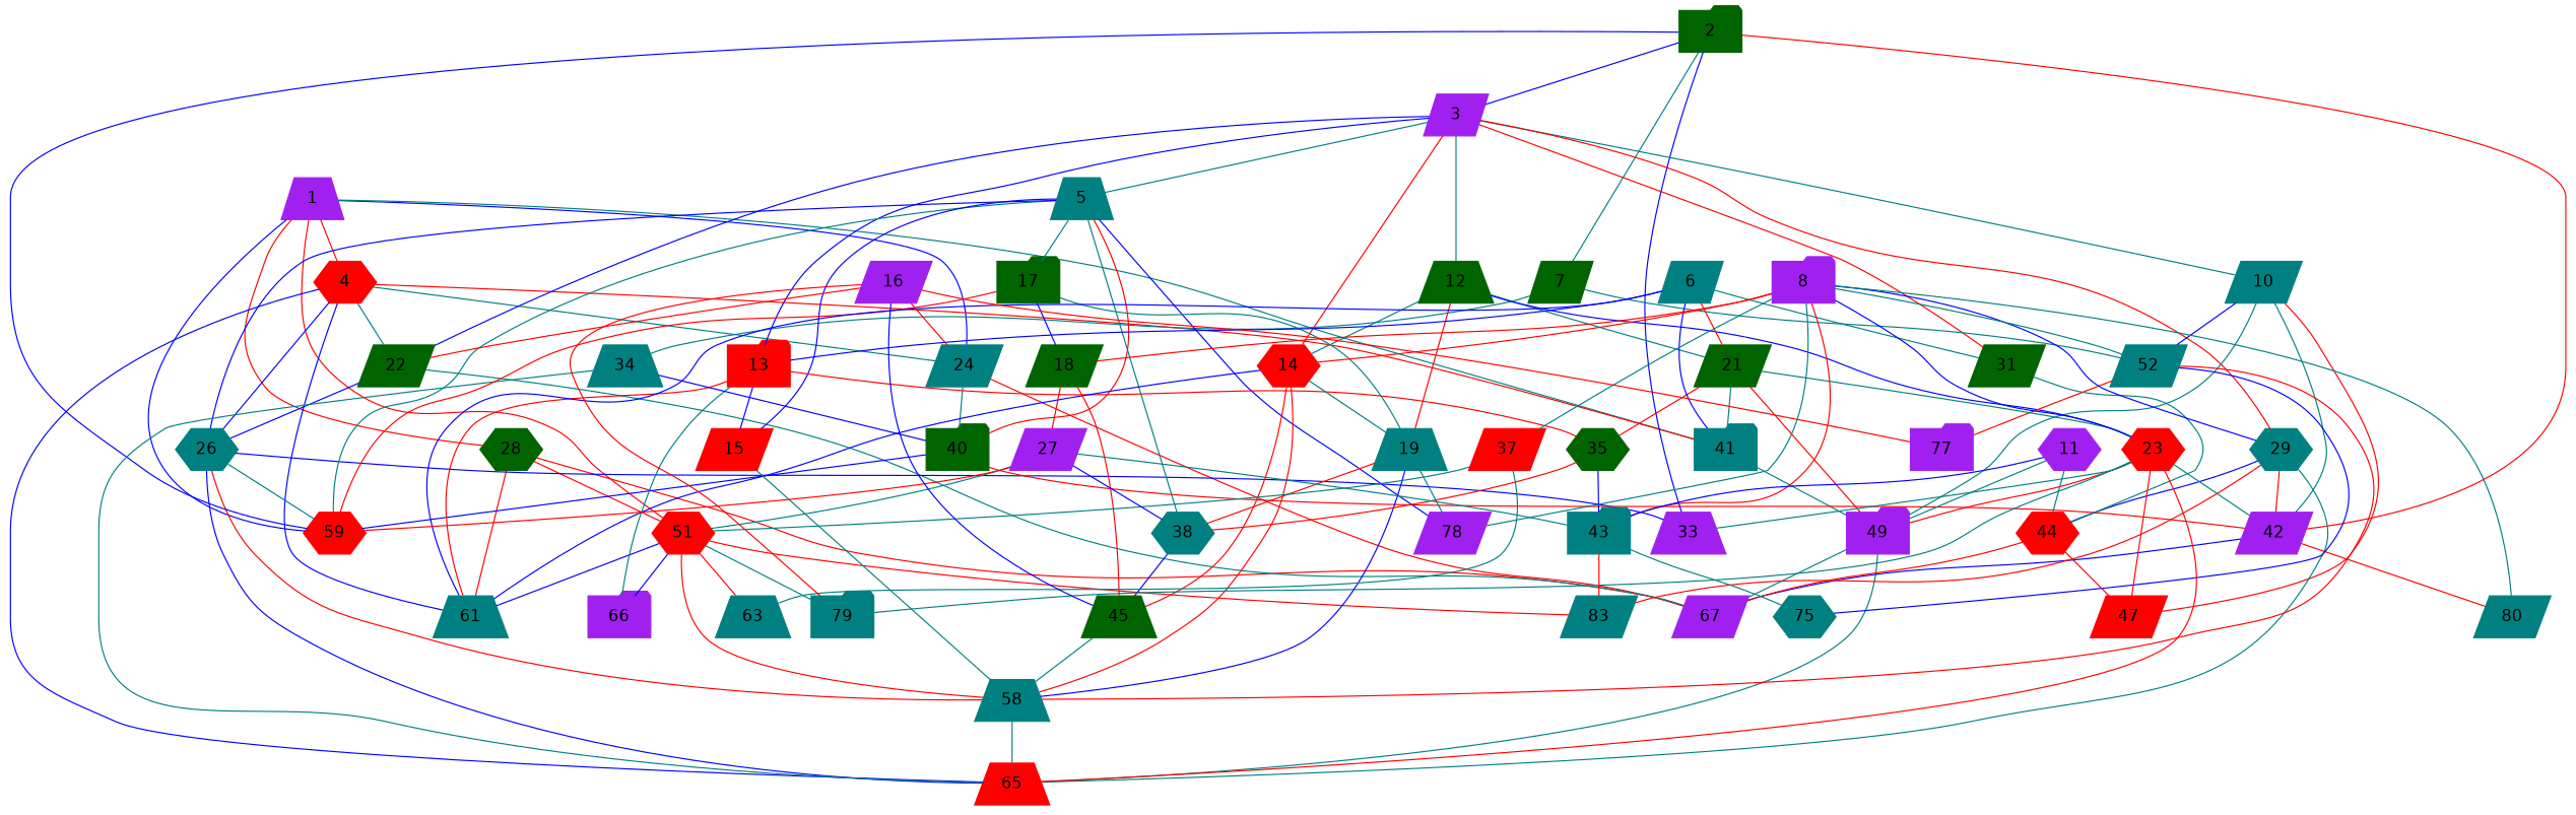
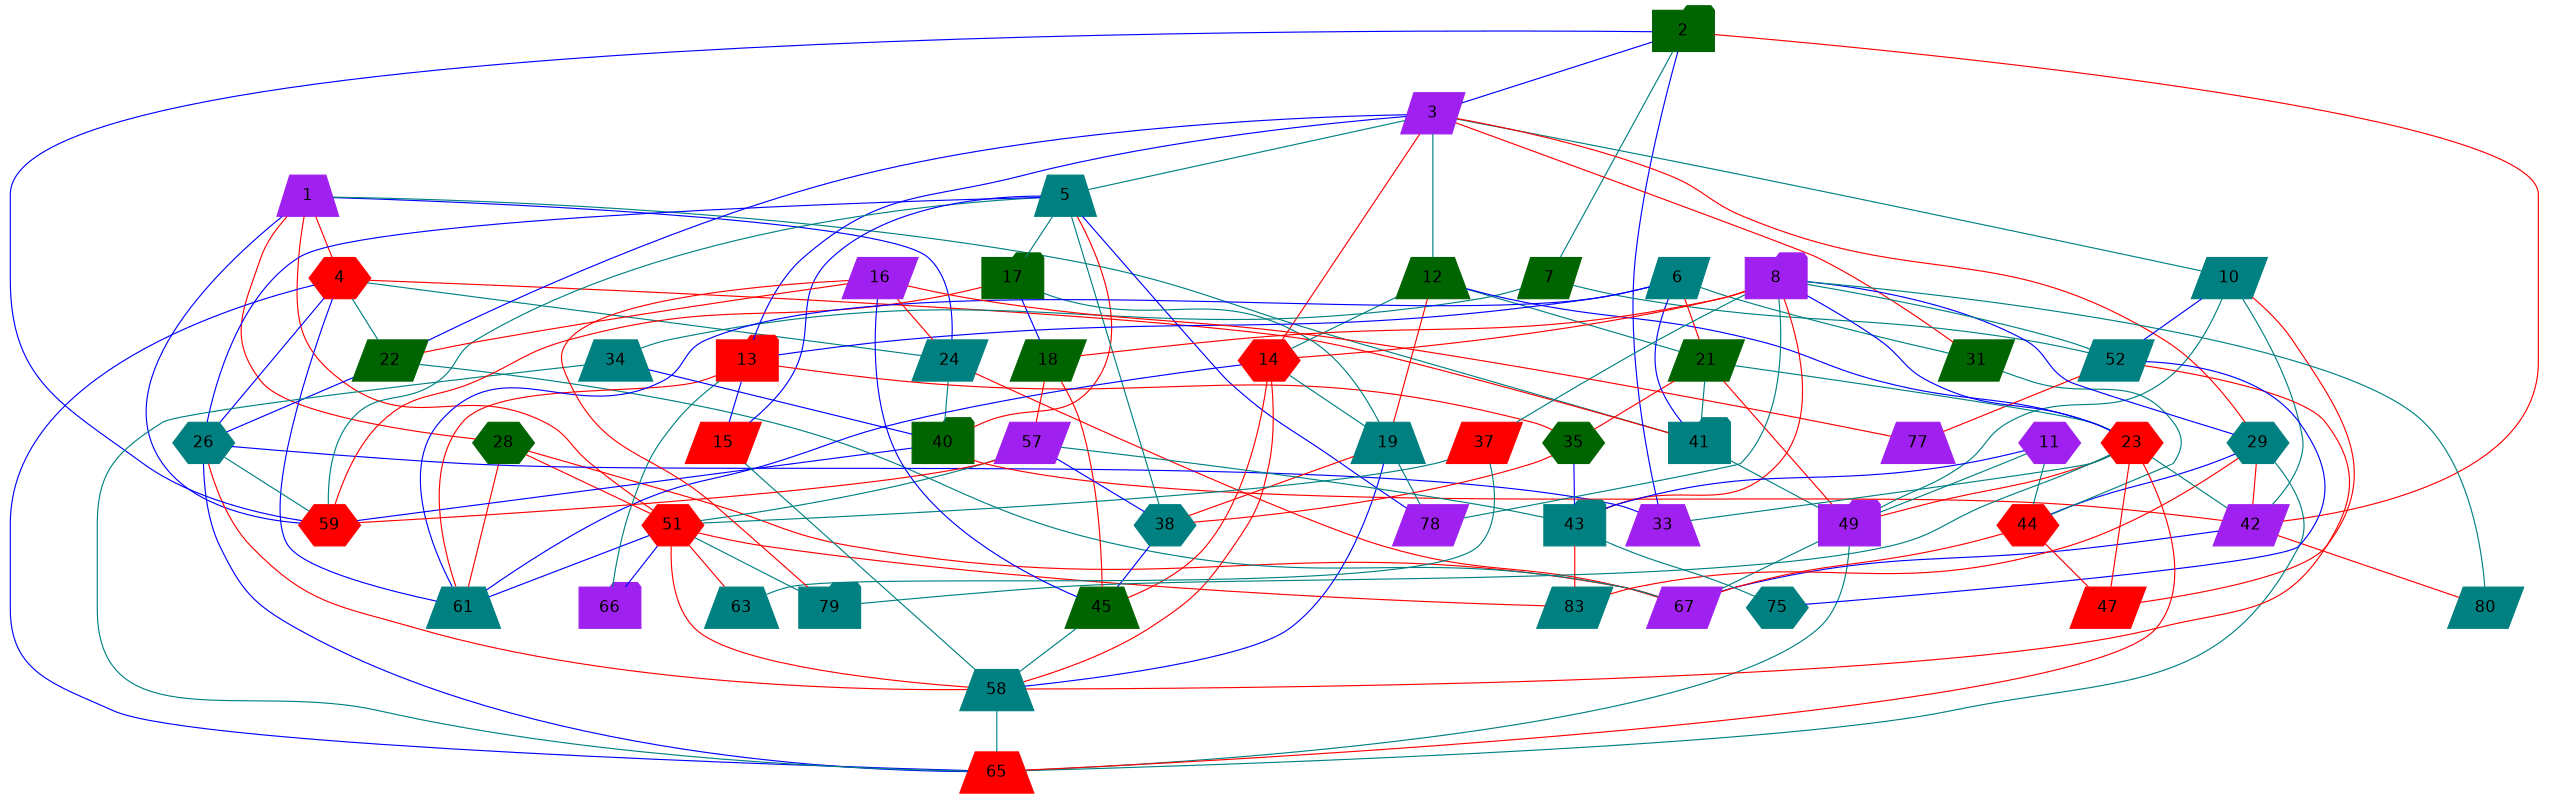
  graph {
    fontname="DejaVu Sans"
    node [color=teal fontname="DejaVu Sans" shape=parallelogram style=filled]
    edge [color=red fontname="DejaVu Sans"]
    1 [color=purple shape=trapezium super="+39"]
    4 [color=red shape=hexagon super="+9"]
    24
    28 [color=darkgreen shape=hexagon super="+36"]
    41 [shape=folder super="+70"]
    51 [color=red shape=hexagon super="+74"]
    59 [color=red shape=hexagon super="+68"]
    22 [color=darkgreen super="+60"]
    26 [shape=hexagon super="+69"]
    61 [shape=trapezium super="+88"]
    65 [color=red shape=trapezium super="+76"]
    40 [color=darkgreen shape=folder super="+46"]
    67 [color=purple super="+81"]
    49 [color=purple shape=folder super="+54"]
    66 [color=purple shape=folder]
    58 [shape=trapezium super="+84"]
    79 [shape=folder]
    83
    63 [shape=trapezium]
    2 [color=darkgreen shape=folder super="+62"]
    3 [color=purple super="+72"]
    7 [color=darkgreen]
    33 [color=purple shape=trapezium]
    42 [color=purple super="+86"]
    5 [shape=trapezium super="+71"]
    10
    12 [color=darkgreen shape=trapezium]
    13 [color=red shape=folder super="+50"]
    14 [color=red shape=hexagon super="+30"]
    29 [shape=hexagon super="+53"]
    31 [color=darkgreen]
    34 [shape=trapezium]
    52 [super="+57"]
    80
    15 [color=red]
    17 [color=darkgreen shape=folder super="+73"]
    38 [shape=hexagon]
    78 [color=purple]
    47 [color=red]
    21 [color=darkgreen super="+48"]
    23 [color=red shape=hexagon super="+56"]
    19 [shape=trapezium super="+25"]
    35 [color=darkgreen shape=hexagon]
    45 [color=darkgreen shape=trapezium]
    44 [color=red shape=hexagon super="+64"]
    18 [color=darkgreen super="+85"]
    6 [super="+55"]
-   77 [color=purple shape=folder]
+   77 [color=purple shape=trapezium]
    75 [shape=hexagon]
    8 [color=purple shape=folder super="+32"]
    37 [color=red]
    43 [shape=folder super="+87"]
-   27 [color=purple]
+   27 [color=purple label=57]
    11 [color=purple shape=hexagon super="+20"]
    16 [color=purple super="+82"]
    1 -- 4
    1 -- 24 [color=blue]
    1 -- 28
    1 -- 41 [color=teal]
    1 -- 51
    1 -- 59 [color=blue]
    4 -- 24 [color=teal]
    4 -- 41
    4 -- 22 [color=teal]
    4 -- 26 [color=blue]
    4 -- 61 [color=blue]
    4 -- 65 [color=blue]
    24 -- 40 [color=teal]
    24 -- 67
    28 -- 51
    28 -- 61
    28 -- 67
    41 -- 49 [color=teal]
    51 -- 61 [color=blue]
    51 -- 66 [color=blue]
    51 -- 58 [weight=2]
    51 -- 79 [color=teal]
    51 -- 83
    51 -- 63
    22 -- 26 [color=blue]
    22 -- 67 [color=teal]
    26 -- 59 [color=teal]
    26 -- 65 [color=blue]
    26 -- 58
    26 -- 33 [color=blue]
    40 -- 59 [color=blue]
    40 -- 42
    49 -- 65 [color=teal]
    49 -- 67 [color=teal]
    58 -- 65 [color=teal]
    2 -- 59 [color=blue]
    2 -- 3 [color=blue]
    2 -- 7 [color=teal]
    2 -- 33 [color=blue]
    2 -- 42
    3 -- 22 [color=blue]
    3 -- 5 [color=teal]
    3 -- 10 [color=teal]
    3 -- 12 [color=teal]
    3 -- 13 [color=blue]
    3 -- 14
    3 -- 29
    3 -- 31
    7 -- 34 [color=teal]
    7 -- 52 [color=teal]
    42 -- 67 [color=blue]
    42 -- 80
    5 -- 59 [color=teal]
    5 -- 26 [color=blue]
    5 -- 40
    5 -- 15 [color=blue]
    5 -- 17 [color=teal]
    5 -- 38 [color=teal]
    5 -- 78 [color=blue]
    10 -- 49 [color=teal]
    10 -- 42 [color=teal]
    10 -- 52 [color=blue]
    10 -- 47
    12 -- 14 [color=teal]
    12 -- 21 [color=teal]
    12 -- 23 [color=blue]
    12 -- 19
    13 -- 61
    13 -- 66 [color=teal]
    13 -- 15 [color=blue]
    13 -- 35
    14 -- 61 [color=blue]
    14 -- 58
    14 -- 19 [color=teal]
    14 -- 45
    29 -- 65 [color=teal]
    29 -- 83
    29 -- 42
    29 -- 44 [color=blue]
    31 -- 44 [color=teal]
    34 -- 65 [color=teal]
    34 -- 40 [color=blue]
    52 -- 58
    52 -- 77
    52 -- 75 [color=blue]
    15 -- 58 [color=teal]
    17 -- 59
    17 -- 19 [color=teal]
    17 -- 18 [color=blue]
    38 -- 45 [color=blue]
    21 -- 41 [color=teal]
    21 -- 49
    21 -- 23 [color=teal]
    21 -- 35
    23 -- 65
    23 -- 49
    23 -- 79 [color=teal]
    23 -- 33 [color=teal]
    23 -- 42 [color=teal]
    23 -- 47
    19 -- 58 [color=blue]
    19 -- 38
    19 -- 78 [color=teal]
    35 -- 38
    35 -- 43 [color=blue]
    45 -- 58 [color=teal]
    44 -- 67
    44 -- 47
    18 -- 45
    18 -- 27
    6 -- 41 [color=blue]
    6 -- 61 [color=blue]
    6 -- 13 [color=blue]
    6 -- 31 [color=teal]
    6 -- 21
    8 -- 14
    8 -- 29 [color=blue]
    8 -- 52 [color=teal weight=2]
    8 -- 80 [color=teal]
    8 -- 78 [color=teal]
    8 -- 23 [color=blue]
    8 -- 18
    8 -- 37 [color=teal]
    8 -- 43
    37 -- 51 [color=teal]
    37 -- 63 [color=teal]
    43 -- 83
    43 -- 75 [color=teal]
    27 -- 51 [color=teal]
    27 -- 59
    27 -- 38 [color=blue]
    27 -- 43 [color=teal]
    11 -- 49 [color=teal]
    11 -- 44 [color=teal]
    11 -- 43 [color=blue]
    16 -- 24
    16 -- 22
    16 -- 79
    16 -- 45 [color=blue]
    16 -- 77
  }
